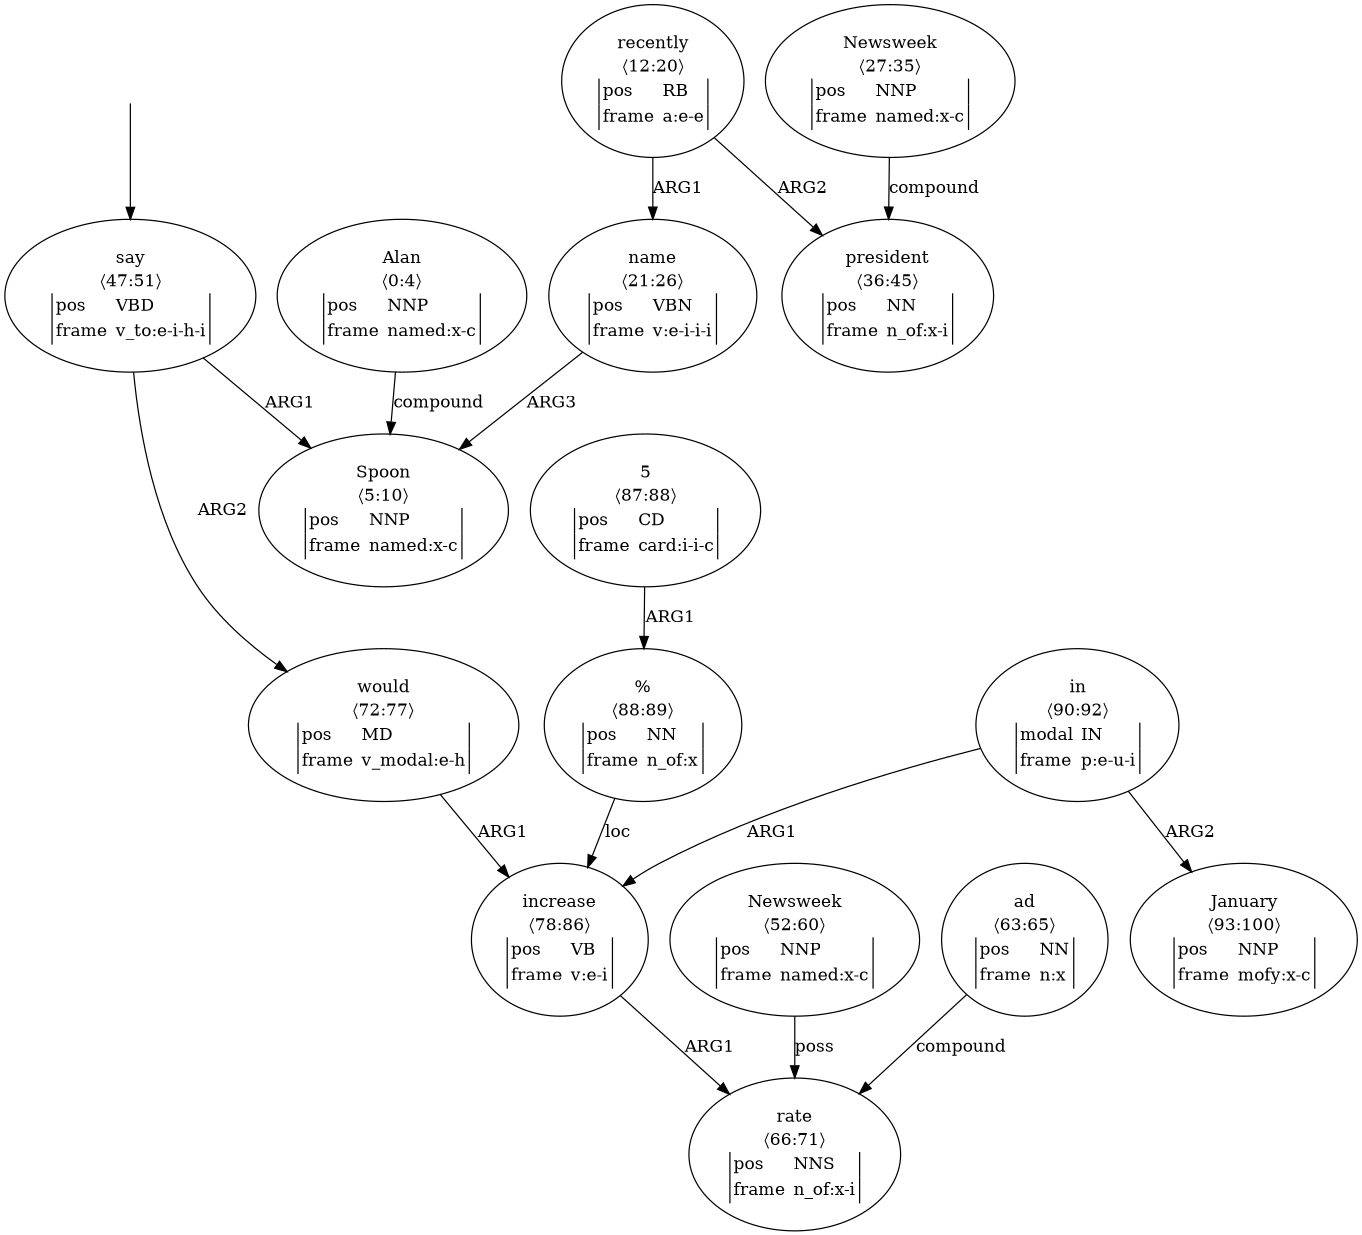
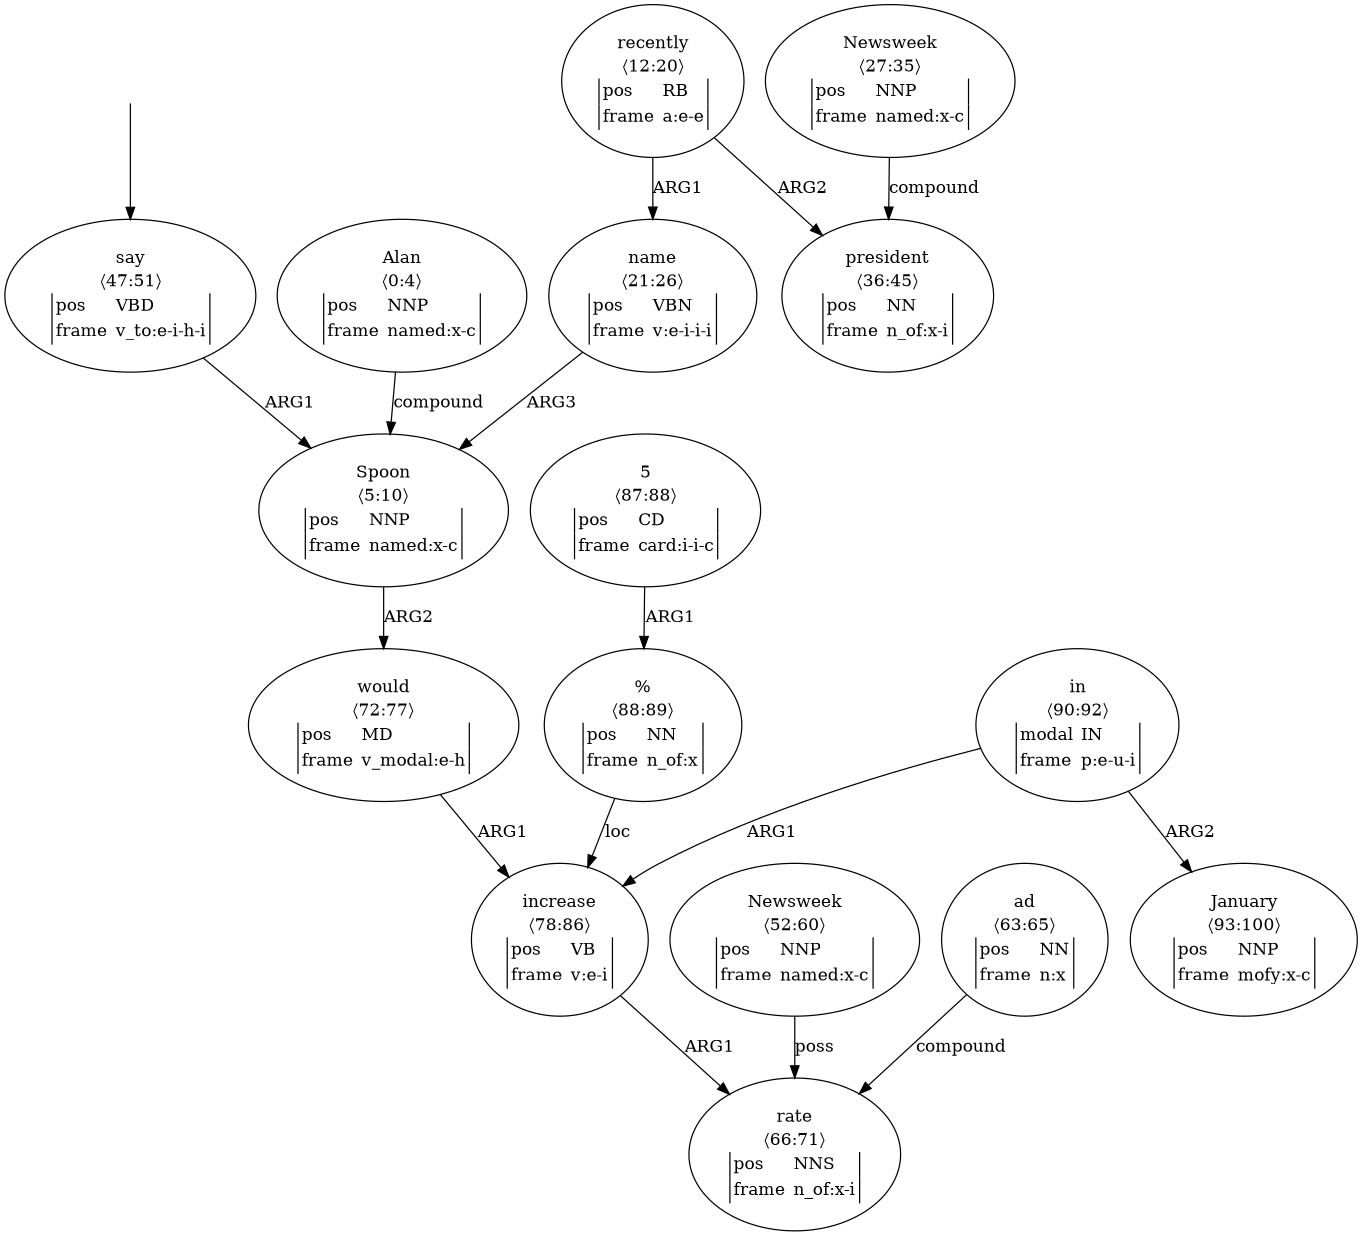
  digraph {
    top [style=invis]
    n2 [label=<<table align="center" border="0" cellspacing="0"><tr><td colspan="2">say</td></tr><tr><td colspan="2">〈47:51〉</td></tr><tr><td sides="l" border="1" align="left">pos</td><td sides="r" border="1" align="left">VBD</td></tr><tr><td sides="l" border="1" align="left">frame</td><td sides="r" border="1" align="left">v_to:e-i-h-i</td></tr></table>>]
    n3 [label=<<table align="center" border="0" cellspacing="0"><tr><td colspan="2">Spoon</td></tr><tr><td colspan="2">〈5:10〉</td></tr><tr><td sides="l" border="1" align="left">pos</td><td sides="r" border="1" align="left">NNP</td></tr><tr><td sides="l" border="1" align="left">frame</td><td sides="r" border="1" align="left">named:x-c</td></tr></table>>]
    n4 [label=<<table align="center" border="0" cellspacing="0"><tr><td colspan="2">would</td></tr><tr><td colspan="2">〈72:77〉</td></tr><tr><td sides="l" border="1" align="left">pos</td><td sides="r" border="1" align="left">MD</td></tr><tr><td sides="l" border="1" align="left">frame</td><td sides="r" border="1" align="left">v_modal:e-h</td></tr></table>>]
    n5 [label=<<table align="center" border="0" cellspacing="0"><tr><td colspan="2">increase</td></tr><tr><td colspan="2">〈78:86〉</td></tr><tr><td sides="l" border="1" align="left">pos</td><td sides="r" border="1" align="left">VB</td></tr><tr><td sides="l" border="1" align="left">frame</td><td sides="r" border="1" align="left">v:e-i</td></tr></table>>]
    n6 [label=<<table align="center" border="0" cellspacing="0"><tr><td colspan="2">Alan</td></tr><tr><td colspan="2">〈0:4〉</td></tr><tr><td sides="l" border="1" align="left">pos</td><td sides="r" border="1" align="left">NNP</td></tr><tr><td sides="l" border="1" align="left">frame</td><td sides="r" border="1" align="left">named:x-c</td></tr></table>>]
    n7 [label=<<table align="center" border="0" cellspacing="0"><tr><td colspan="2">recently</td></tr><tr><td colspan="2">〈12:20〉</td></tr><tr><td sides="l" border="1" align="left">pos</td><td sides="r" border="1" align="left">RB</td></tr><tr><td sides="l" border="1" align="left">frame</td><td sides="r" border="1" align="left">a:e-e</td></tr></table>>]
    n8 [label=<<table align="center" border="0" cellspacing="0"><tr><td colspan="2">name</td></tr><tr><td colspan="2">〈21:26〉</td></tr><tr><td sides="l" border="1" align="left">pos</td><td sides="r" border="1" align="left">VBN</td></tr><tr><td sides="l" border="1" align="left">frame</td><td sides="r" border="1" align="left">v:e-i-i-i</td></tr></table>>]
    n9 [label=<<table align="center" border="0" cellspacing="0"><tr><td colspan="2">president</td></tr><tr><td colspan="2">〈36:45〉</td></tr><tr><td sides="l" border="1" align="left">pos</td><td sides="r" border="1" align="left">NN</td></tr><tr><td sides="l" border="1" align="left">frame</td><td sides="r" border="1" align="left">n_of:x-i</td></tr></table>>]
    n10 [label=<<table align="center" border="0" cellspacing="0"><tr><td colspan="2">Newsweek</td></tr><tr><td colspan="2">〈27:35〉</td></tr><tr><td sides="l" border="1" align="left">pos</td><td sides="r" border="1" align="left">NNP</td></tr><tr><td sides="l" border="1" align="left">frame</td><td sides="r" border="1" align="left">named:x-c</td></tr></table>>]
    n11 [label=<<table align="center" border="0" cellspacing="0"><tr><td colspan="2">Newsweek</td></tr><tr><td colspan="2">〈52:60〉</td></tr><tr><td sides="l" border="1" align="left">pos</td><td sides="r" border="1" align="left">NNP</td></tr><tr><td sides="l" border="1" align="left">frame</td><td sides="r" border="1" align="left">named:x-c</td></tr></table>>]
    n12 [label=<<table align="center" border="0" cellspacing="0"><tr><td colspan="2">rate</td></tr><tr><td colspan="2">〈66:71〉</td></tr><tr><td sides="l" border="1" align="left">pos</td><td sides="r" border="1" align="left">NNS</td></tr><tr><td sides="l" border="1" align="left">frame</td><td sides="r" border="1" align="left">n_of:x-i</td></tr></table>>]
    n13 [label=<<table align="center" border="0" cellspacing="0"><tr><td colspan="2">ad</td></tr><tr><td colspan="2">〈63:65〉</td></tr><tr><td sides="l" border="1" align="left">pos</td><td sides="r" border="1" align="left">NN</td></tr><tr><td sides="l" border="1" align="left">frame</td><td sides="r" border="1" align="left">n:x</td></tr></table>>]
    n14 [label=<<table align="center" border="0" cellspacing="0"><tr><td colspan="2">5</td></tr><tr><td colspan="2">〈87:88〉</td></tr><tr><td sides="l" border="1" align="left">pos</td><td sides="r" border="1" align="left">CD</td></tr><tr><td sides="l" border="1" align="left">frame</td><td sides="r" border="1" align="left">card:i-i-c</td></tr></table>>]
    n15 [label=<<table align="center" border="0" cellspacing="0"><tr><td colspan="2">%</td></tr><tr><td colspan="2">〈88:89〉</td></tr><tr><td sides="l" border="1" align="left">pos</td><td sides="r" border="1" align="left">NN</td></tr><tr><td sides="l" border="1" align="left">frame</td><td sides="r" border="1" align="left">n_of:x</td></tr></table>>]
    n16 [label=<<table align="center" border="0" cellspacing="0"><tr><td colspan="2">in</td></tr><tr><td colspan="2">〈90:92〉</td></tr><tr><td sides="l" border="1" align="left">modal</td><td sides="r" border="1" align="left">IN</td></tr><tr><td sides="l" border="1" align="left">frame</td><td sides="r" border="1" align="left">p:e-u-i</td></tr></table>>]
    n17 [label=<<table align="center" border="0" cellspacing="0"><tr><td colspan="2">January</td></tr><tr><td colspan="2">〈93:100〉</td></tr><tr><td sides="l" border="1" align="left">pos</td><td sides="r" border="1" align="left">NNP</td></tr><tr><td sides="l" border="1" align="left">frame</td><td sides="r" border="1" align="left">mofy:x-c</td></tr></table>>]
    top -> n2
    n2 -> n3 [label=ARG1]
-   n2 -> n4 [label=ARG2]
+   n3 -> n4 [label=ARG2]
    n4 -> n5 [label=ARG1]
    n5 -> n12 [label=ARG1]
    n6 -> n3 [label=compound]
    n7 -> n8 [label=ARG1]
    n7 -> n9 [label=ARG2]
    n8 -> n3 [label=ARG3]
    n10 -> n9 [label=compound]
    n11 -> n12 [label=poss]
    n13 -> n12 [label=compound]
    n14 -> n15 [label=ARG1]
    n15 -> n5 [label=loc]
    n16 -> n5 [label=ARG1]
    n16 -> n17 [label=ARG2]
  }
